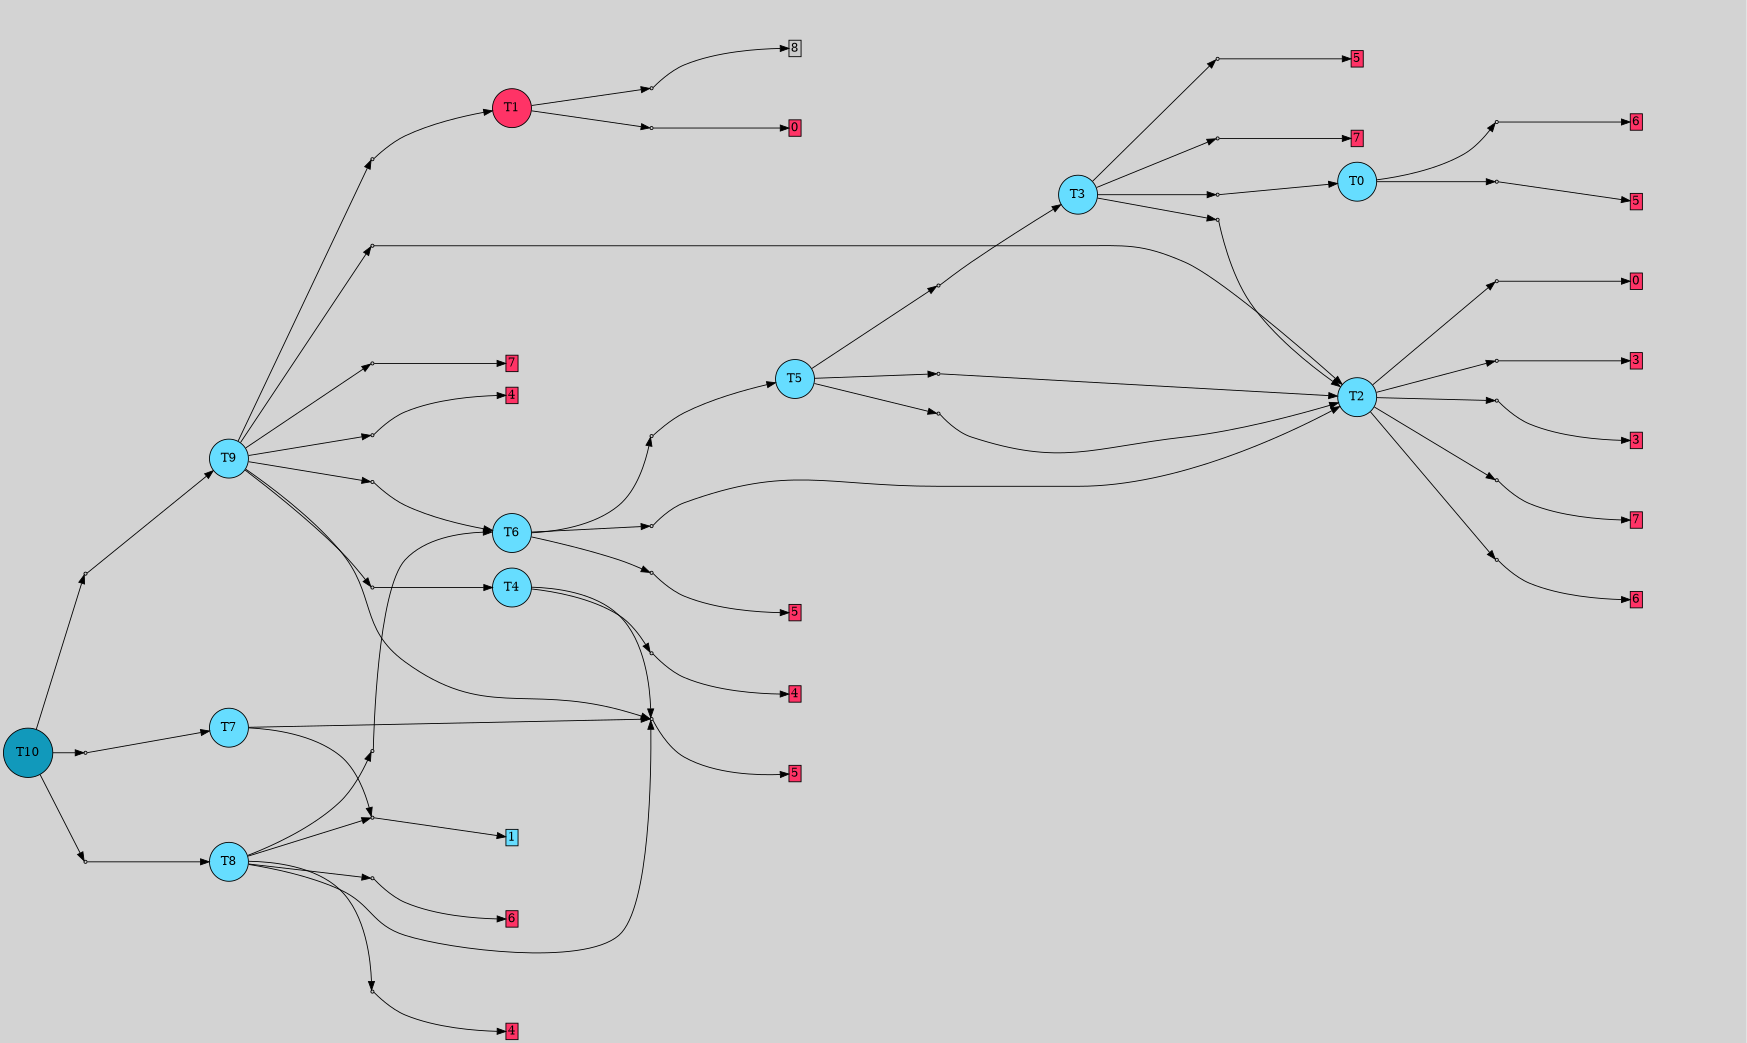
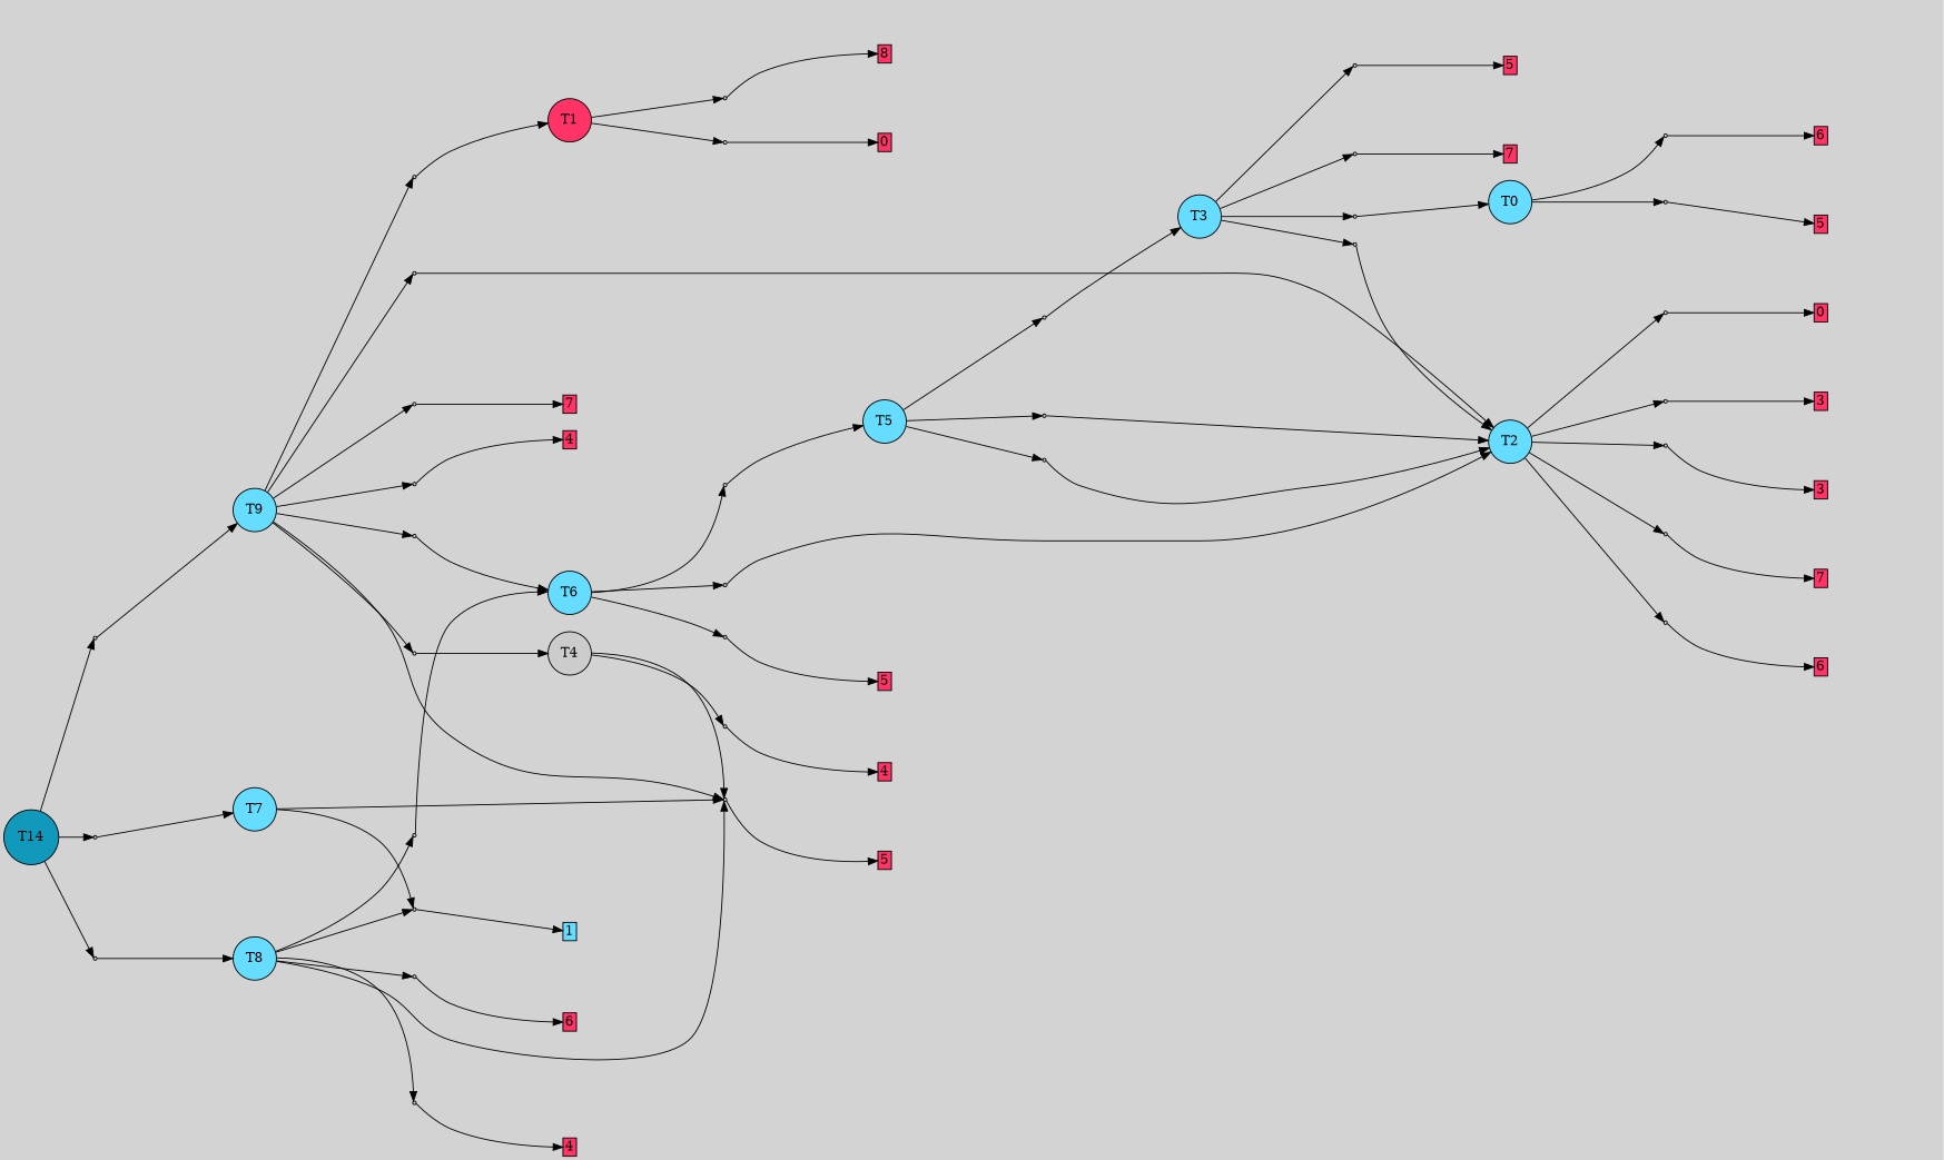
  digraph {
    bgcolor=lightgray
    rankdir=LR
    node [shape=box style=filled]
-   T10 [fillcolor="#1199bb" shape=circle]
+   T10 [fillcolor="#1199bb" shape=circle label=T14]
    P31 [fillcolor="#cccccc" shape=point]
    P32 [fillcolor="#cccccc" shape=point]
    P33 [fillcolor="#cccccc" shape=point]
    T0 [fillcolor="#66ddff" shape=circle]
    P0 [fillcolor="#cccccc" shape=point]
    P1 [fillcolor="#cccccc" shape=point]
    n8 [label="5|0&2|6#4|1#3|0#2|0#4|0#4|0&#92;n" style=invis]
    n9 [fillcolor="#ff3366" height=0 label=5 margin=0.03 width=0]
    I1 [style=invis]
    n11 [fillcolor="#ff3366" height=0 label=6 margin=0.03 width=0]
    T1 [fillcolor="#ff3366" shape=circle]
    P2 [fillcolor="#cccccc" shape=point]
    P3 [fillcolor="#cccccc" shape=point]
    n15 [label="5|0&0|6#0|6#3|1#1|6#1|4#0|6&#92;n" style=invis]
-   n16 [fillcolor="#cccccc" height=0 label=8 margin=0.03 width=0]
+   n16 [fillcolor="#ff3366" height=0 label=8 margin=0.03 width=0]
    n17 [label="4|0&2|3#3|6#0|2#4|0#4|4#1|3&#92;n" style=invis]
    n18 [fillcolor="#ff3366" height=0 label=0 margin=0.03 width=0]
    T2 [fillcolor="#66ddff" shape=circle]
    P4 [fillcolor="#cccccc" shape=point]
    P5 [fillcolor="#cccccc" shape=point]
    P6 [fillcolor="#cccccc" shape=point]
    P7 [fillcolor="#cccccc" shape=point]
    P8 [fillcolor="#cccccc" shape=point]
    n25 [label="2|0&3|7#4|7#3|0#3|1#1|7#3|0&#92;n" style=invis]
    n26 [fillcolor="#ff3366" height=0 label=3 margin=0.03 width=0]
    n27 [label="2|0&4|5#1|4#1|5#0|7#2|2#0|2&#92;n" style=invis]
    n28 [fillcolor="#ff3366" height=0 label=7 margin=0.03 width=0]
    n29 [label="5|0&0|4#0|5#1|2#0|6#2|4#0|0&#92;n" style=invis]
    n30 [fillcolor="#ff3366" height=0 label=6 margin=0.03 width=0]
    n31 [label="2|0&3|4#3|4#3|7#4|3#0|1#4|7&#92;n" style=invis]
    n32 [fillcolor="#ff3366" height=0 label=0 margin=0.03 width=0]
    n33 [label="0|0&3|2#3|4#1|2#3|7#0|5#4|0&#92;n" style=invis]
    n34 [fillcolor="#ff3366" height=0 label=3 margin=0.03 width=0]
    T3 [fillcolor="#66ddff" shape=circle]
    P9 [fillcolor="#cccccc" shape=point]
    P10 [fillcolor="#cccccc" shape=point]
    P11 [fillcolor="#cccccc" shape=point]
    P12 [fillcolor="#cccccc" shape=point]
    n40 [label="2|0&1|1#4|4#3|3#0|5#0|0#2|6&#92;n" style=invis]
    n41 [fillcolor="#ff3366" height=0 label=7 margin=0.03 width=0]
    n42 [label="4|0&4|7#1|7#1|5#2|4#2|5#2|7&#92;n" style=invis]
    n43 [label="2|0&3|5#4|6#0|0#3|3#0|3#4|2&#92;n" style=invis]
    n44 [fillcolor="#ff3366" height=0 label=5 margin=0.03 width=0]
    n45 [label="9|0&2|3#0|3#2|7#4|0#2|6#0|3&#92;n" style=invis]
-   T4 [fillcolor="#66ddff" shape=circle]
+   T4 [fillcolor="#cccccc" shape=circle]
    P13 [fillcolor="#cccccc" shape=point]
    P14 [fillcolor="#cccccc" shape=point]
    n49 [label="0|5&2|6#3|1#0|7#2|2#2|2#4|1&#92;n10|0&4|5#2|0#0|5#0|3#1|7#4|6&#92;n" style=invis]
    n50 [fillcolor="#ff3366" height=0 label=4 margin=0.03 width=0]
    n51 [label="2|0&3|5#4|1#3|0#3|3#0|3#4|2&#92;n" style=invis]
    n52 [fillcolor="#ff3366" height=0 label=5 margin=0.03 width=0]
    T5 [fillcolor="#66ddff" shape=circle]
    P15 [fillcolor="#cccccc" shape=point]
    P16 [fillcolor="#cccccc" shape=point]
    P17 [fillcolor="#cccccc" shape=point]
    n57 [label="8|0&3|0#4|1#0|0#3|3#0|3#1|2&#92;n" style=invis]
    n58 [label="9|0&2|3#0|3#2|7#4|0#2|2#0|2&#92;n" style=invis]
    n59 [label="1|3&3|5#0|6#4|6#0|5#2|2#2|2&#92;n9|0&2|3#0|3#2|7#4|0#2|6#0|3&#92;n" style=invis]
    T6 [fillcolor="#66ddff" shape=circle]
    P18 [fillcolor="#cccccc" shape=point]
    P19 [fillcolor="#cccccc" shape=point]
    P20 [fillcolor="#cccccc" shape=point]
    n64 [label="2|0&3|5#4|1#3|0#2|3#0|3#4|2&#92;n" style=invis]
    n65 [fillcolor="#ff3366" height=0 label=5 margin=0.03 width=0]
    n66 [label="11|0&1|4#0|5#1|7#0|4#1|7#4|2&#92;n" style=invis]
    n67 [label="11|0&2|6#3|7#3|5#2|0#3|5#3|1&#92;n" style=invis]
    T7 [fillcolor="#66ddff" shape=circle]
    P21 [fillcolor="#cccccc" shape=point]
    n70 [label="2|0&3|1#4|3#3|3#0|5#0|5#2|6&#92;n" style=invis]
    n71 [fillcolor="#66ddff" height=0 label=1 margin=0.03 width=0]
    T8 [fillcolor="#66ddff" shape=circle]
    P22 [fillcolor="#cccccc" shape=point]
    P23 [fillcolor="#cccccc" shape=point]
    P24 [fillcolor="#cccccc" shape=point]
    n76 [label="9|0&4|3#3|1#4|5#3|1#2|1#3|5&#92;n" style=invis]
    n77 [fillcolor="#ff3366" height=0 label=4 margin=0.03 width=0]
    n78 [label="1|3&1|7#3|0#1|1#2|6#4|1#2|6&#92;n9|0&2|3#0|3#2|1#4|0#2|1#0|3&#92;n" style=invis]
    n79 [fillcolor="#ff3366" height=0 label=6 margin=0.03 width=0]
    n80 [label="2|0&1|0#3|4#3|7#4|3#0|1#4|7&#92;n" style=invis]
    T9 [fillcolor="#66ddff" shape=circle]
    P25 [fillcolor="#cccccc" shape=point]
    P26 [fillcolor="#cccccc" shape=point]
    P27 [fillcolor="#cccccc" shape=point]
    P28 [fillcolor="#cccccc" shape=point]
    P29 [fillcolor="#cccccc" shape=point]
    P30 [fillcolor="#cccccc" shape=point]
    n88 [label="2|0&1|0#3|4#3|7#4|3#0|1#4|7&#92;n" style=invis]
    n89 [label="0|0&4|0#1|4#3|7#1|4#3|1#3|4&#92;n" style=invis]
    n90 [label="2|0&3|5#4|3#3|5#3|3#0|3#4|7&#92;n" style=invis]
    n91 [label="1|0&4|0#2|0#3|6#2|6#3|2#3|1&#92;n" style=invis]
    n92 [label="2|0&3|1#4|3#3|3#0|5#0|5#2|6&#92;n" style=invis]
    n93 [fillcolor="#ff3366" height=0 label=7 margin=0.03 width=0]
    n94 [label="9|0&4|7#3|4#1|6#1|6#2|6#4|6&#92;n" style=invis]
    n95 [fillcolor="#ff3366" height=0 label=4 margin=0.03 width=0]
    n96 [label="8|0&3|4#1|4#3|3#2|4#4|0#1|7&#92;n" style=invis]
    n97 [label="8|0&3|3#1|3#0|6#3|0#1|4#1|4&#92;n" style=invis]
    n98 [label="11|0&4|6#3|0#3|3#0|2#1|7#1|6&#92;n" style=invis]
    subgraph sub_1 {
      rank=same
      T10
    }
    T10 -> P31
    T10 -> P32
    T10 -> P33
    P31 -> T7
    P31 -> n96 [style=invis]
    P32 -> T8
    P32 -> n97 [style=invis]
    P33 -> T9
    P33 -> n98 [style=invis]
    T0 -> P0
    T0 -> P1
    P0 -> n8 [style=invis]
    P0 -> n9
    P1 -> I1 [style=invis]
    P1 -> n11
    T1 -> P2
    T1 -> P3
    P2 -> n15 [style=invis]
    P2 -> n16
    P3 -> n17 [style=invis]
    P3 -> n18
    T2 -> P4
    T2 -> P5
    T2 -> P6
    T2 -> P7
    T2 -> P8
    P4 -> n25 [style=invis]
    P4 -> n26
    P5 -> n27 [style=invis]
    P5 -> n28
    P6 -> n29 [style=invis]
    P6 -> n30
    P7 -> n31 [style=invis]
    P7 -> n32
    P8 -> n33 [style=invis]
    P8 -> n34
    T3 -> P9
    T3 -> P10
    T3 -> P11
    T3 -> P12
    P9 -> n40 [style=invis]
    P9 -> n41
    P10 -> T0
    P10 -> n42 [style=invis]
    P11 -> n43 [style=invis]
    P11 -> n44
    P12 -> T2
    P12 -> n45 [style=invis]
    T4 -> P13
    T4 -> P14
    P13 -> n49 [style=invis]
    P13 -> n50
    P14 -> n51 [style=invis]
    P14 -> n52
    T5 -> P15
    T5 -> P16
    T5 -> P17
    P15 -> T3
    P15 -> n57 [style=invis]
    P16 -> T2
    P16 -> n58 [style=invis]
    P17 -> T2
    P17 -> n59 [style=invis]
    T6 -> P18
    T6 -> P19
    T6 -> P20
    P18 -> n64 [style=invis]
    P18 -> n65
    P19 -> T2
    P19 -> n66 [style=invis]
    P20 -> T5
    P20 -> n67 [style=invis]
    T7 -> P14
    T7 -> P21
    P21 -> n70 [style=invis]
    P21 -> n71
    T8 -> P14
    T8 -> P21
    T8 -> P22
    T8 -> P23
    T8 -> P24
    P22 -> n76 [style=invis]
    P22 -> n77
    P23 -> n78 [style=invis]
    P23 -> n79
    P24 -> T6
    P24 -> n80 [style=invis]
    T9 -> P14
    T9 -> P25
    T9 -> P26
    T9 -> P27
    T9 -> P28
    T9 -> P29
    T9 -> P30
    P25 -> T6
    P25 -> n88 [style=invis]
    P26 -> T2
    P26 -> n89 [style=invis]
    P27 -> T4
    P27 -> n90 [style=invis]
    P28 -> T1
    P28 -> n91 [style=invis]
    P29 -> n92 [style=invis]
    P29 -> n93
    P30 -> n94 [style=invis]
    P30 -> n95
  }
